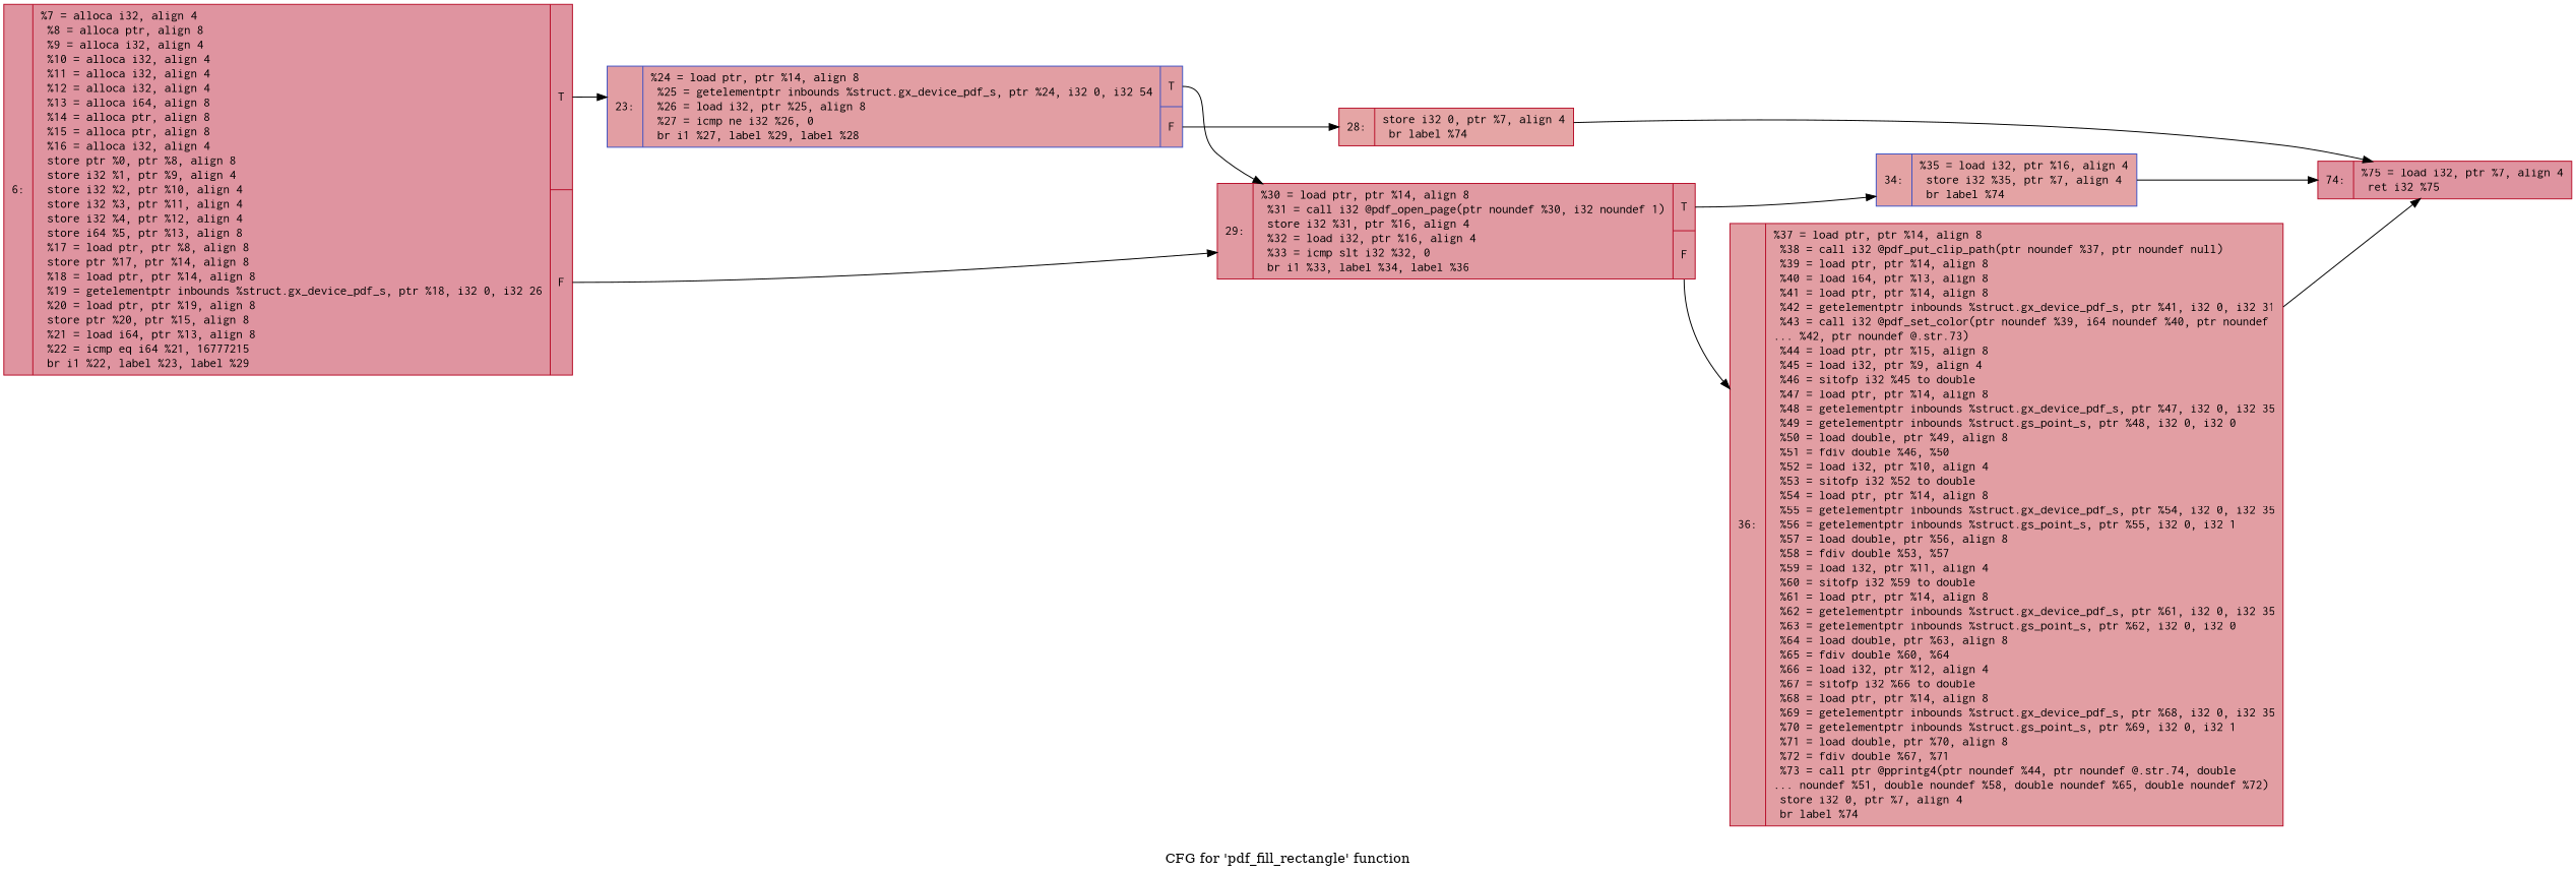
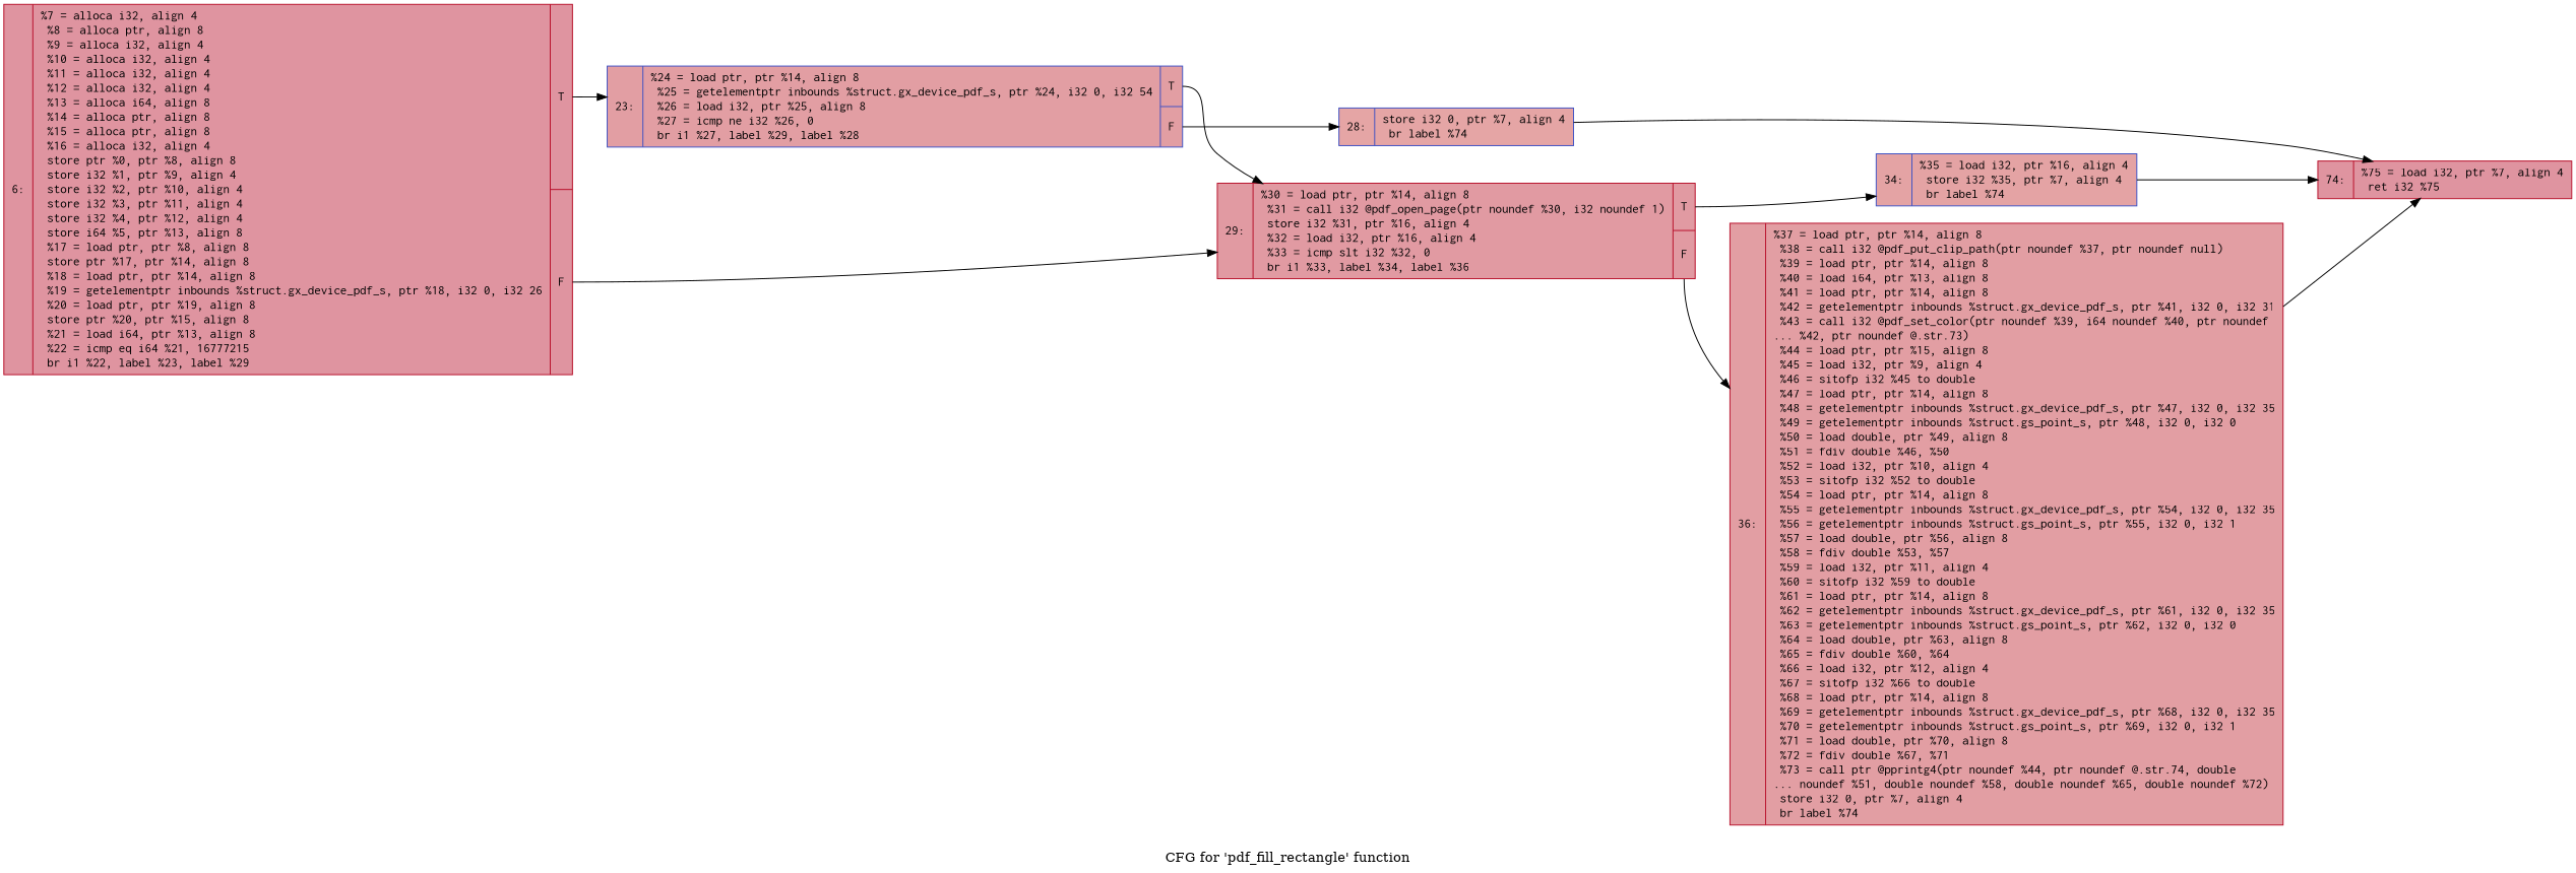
  digraph {
    label="CFG for 'pdf_fill_rectangle' function"
    rankdir=LR
    node [color="#b70d28ff" fillcolor="#b70d2870" fontname=Courier shape=record style=filled]
    n1 [label="{6:\l|  %7 = alloca i32, align 4\l  %8 = alloca ptr, align 8\l  %9 = alloca i32, align 4\l  %10 = alloca i32, align 4\l  %11 = alloca i32, align 4\l  %12 = alloca i32, align 4\l  %13 = alloca i64, align 8\l  %14 = alloca ptr, align 8\l  %15 = alloca ptr, align 8\l  %16 = alloca i32, align 4\l  store ptr %0, ptr %8, align 8\l  store i32 %1, ptr %9, align 4\l  store i32 %2, ptr %10, align 4\l  store i32 %3, ptr %11, align 4\l  store i32 %4, ptr %12, align 4\l  store i64 %5, ptr %13, align 8\l  %17 = load ptr, ptr %8, align 8\l  store ptr %17, ptr %14, align 8\l  %18 = load ptr, ptr %14, align 8\l  %19 = getelementptr inbounds %struct.gx_device_pdf_s, ptr %18, i32 0, i32 26\l  %20 = load ptr, ptr %19, align 8\l  store ptr %20, ptr %15, align 8\l  %21 = load i64, ptr %13, align 8\l  %22 = icmp eq i64 %21, 16777215\l  br i1 %22, label %23, label %29\l|{<s0>T|<s1>F}}"]
    n2 [color="#3d50c3ff" fillcolor="#be242e70" label="{23:\l|  %24 = load ptr, ptr %14, align 8\l  %25 = getelementptr inbounds %struct.gx_device_pdf_s, ptr %24, i32 0, i32 54\l  %26 = load i32, ptr %25, align 8\l  %27 = icmp ne i32 %26, 0\l  br i1 %27, label %29, label %28\l|{<s0>T|<s1>F}}"]
    n3 [fillcolor="#bb1b2c70" label="{29:\l|  %30 = load ptr, ptr %14, align 8\l  %31 = call i32 @pdf_open_page(ptr noundef %30, i32 noundef 1)\l  store i32 %31, ptr %16, align 4\l  %32 = load i32, ptr %16, align 4\l  %33 = icmp slt i32 %32, 0\l  br i1 %33, label %34, label %36\l|{<s0>T|<s1>F}}"]
-   n4 [fillcolor="#c5333470" label="{28:\l|  store i32 0, ptr %7, align 4\l  br label %74\l}"]
+   n4 [color="#3d50c3ff" fillcolor="#c5333470" label="{28:\l|  store i32 0, ptr %7, align 4\l  br label %74\l}"]
    n5 [color="#3d50c3ff" fillcolor="#c32e3170" label="{34:\l|  %35 = load i32, ptr %16, align 4\l  store i32 %35, ptr %7, align 4\l  br label %74\l}"]
    n6 [fillcolor="#be242e70" label="{36:\l|  %37 = load ptr, ptr %14, align 8\l  %38 = call i32 @pdf_put_clip_path(ptr noundef %37, ptr noundef null)\l  %39 = load ptr, ptr %14, align 8\l  %40 = load i64, ptr %13, align 8\l  %41 = load ptr, ptr %14, align 8\l  %42 = getelementptr inbounds %struct.gx_device_pdf_s, ptr %41, i32 0, i32 31\l  %43 = call i32 @pdf_set_color(ptr noundef %39, i64 noundef %40, ptr noundef\l... %42, ptr noundef @.str.73)\l  %44 = load ptr, ptr %15, align 8\l  %45 = load i32, ptr %9, align 4\l  %46 = sitofp i32 %45 to double\l  %47 = load ptr, ptr %14, align 8\l  %48 = getelementptr inbounds %struct.gx_device_pdf_s, ptr %47, i32 0, i32 35\l  %49 = getelementptr inbounds %struct.gs_point_s, ptr %48, i32 0, i32 0\l  %50 = load double, ptr %49, align 8\l  %51 = fdiv double %46, %50\l  %52 = load i32, ptr %10, align 4\l  %53 = sitofp i32 %52 to double\l  %54 = load ptr, ptr %14, align 8\l  %55 = getelementptr inbounds %struct.gx_device_pdf_s, ptr %54, i32 0, i32 35\l  %56 = getelementptr inbounds %struct.gs_point_s, ptr %55, i32 0, i32 1\l  %57 = load double, ptr %56, align 8\l  %58 = fdiv double %53, %57\l  %59 = load i32, ptr %11, align 4\l  %60 = sitofp i32 %59 to double\l  %61 = load ptr, ptr %14, align 8\l  %62 = getelementptr inbounds %struct.gx_device_pdf_s, ptr %61, i32 0, i32 35\l  %63 = getelementptr inbounds %struct.gs_point_s, ptr %62, i32 0, i32 0\l  %64 = load double, ptr %63, align 8\l  %65 = fdiv double %60, %64\l  %66 = load i32, ptr %12, align 4\l  %67 = sitofp i32 %66 to double\l  %68 = load ptr, ptr %14, align 8\l  %69 = getelementptr inbounds %struct.gx_device_pdf_s, ptr %68, i32 0, i32 35\l  %70 = getelementptr inbounds %struct.gs_point_s, ptr %69, i32 0, i32 1\l  %71 = load double, ptr %70, align 8\l  %72 = fdiv double %67, %71\l  %73 = call ptr @pprintg4(ptr noundef %44, ptr noundef @.str.74, double\l... noundef %51, double noundef %58, double noundef %65, double noundef %72)\l  store i32 0, ptr %7, align 4\l  br label %74\l}"]
    n7 [label="{74:\l|  %75 = load i32, ptr %7, align 4\l  ret i32 %75\l}"]
    n1 -> n2 [tailport=s0]
    n1 -> n3 [tailport=s1]
    n2 -> n3 [tailport=s0]
    n2 -> n4 [tailport=s1]
    n3 -> n5 [tailport=s0]
    n3 -> n6 [tailport=s1]
    n4 -> n7
    n5 -> n7
    n6 -> n7
  }
